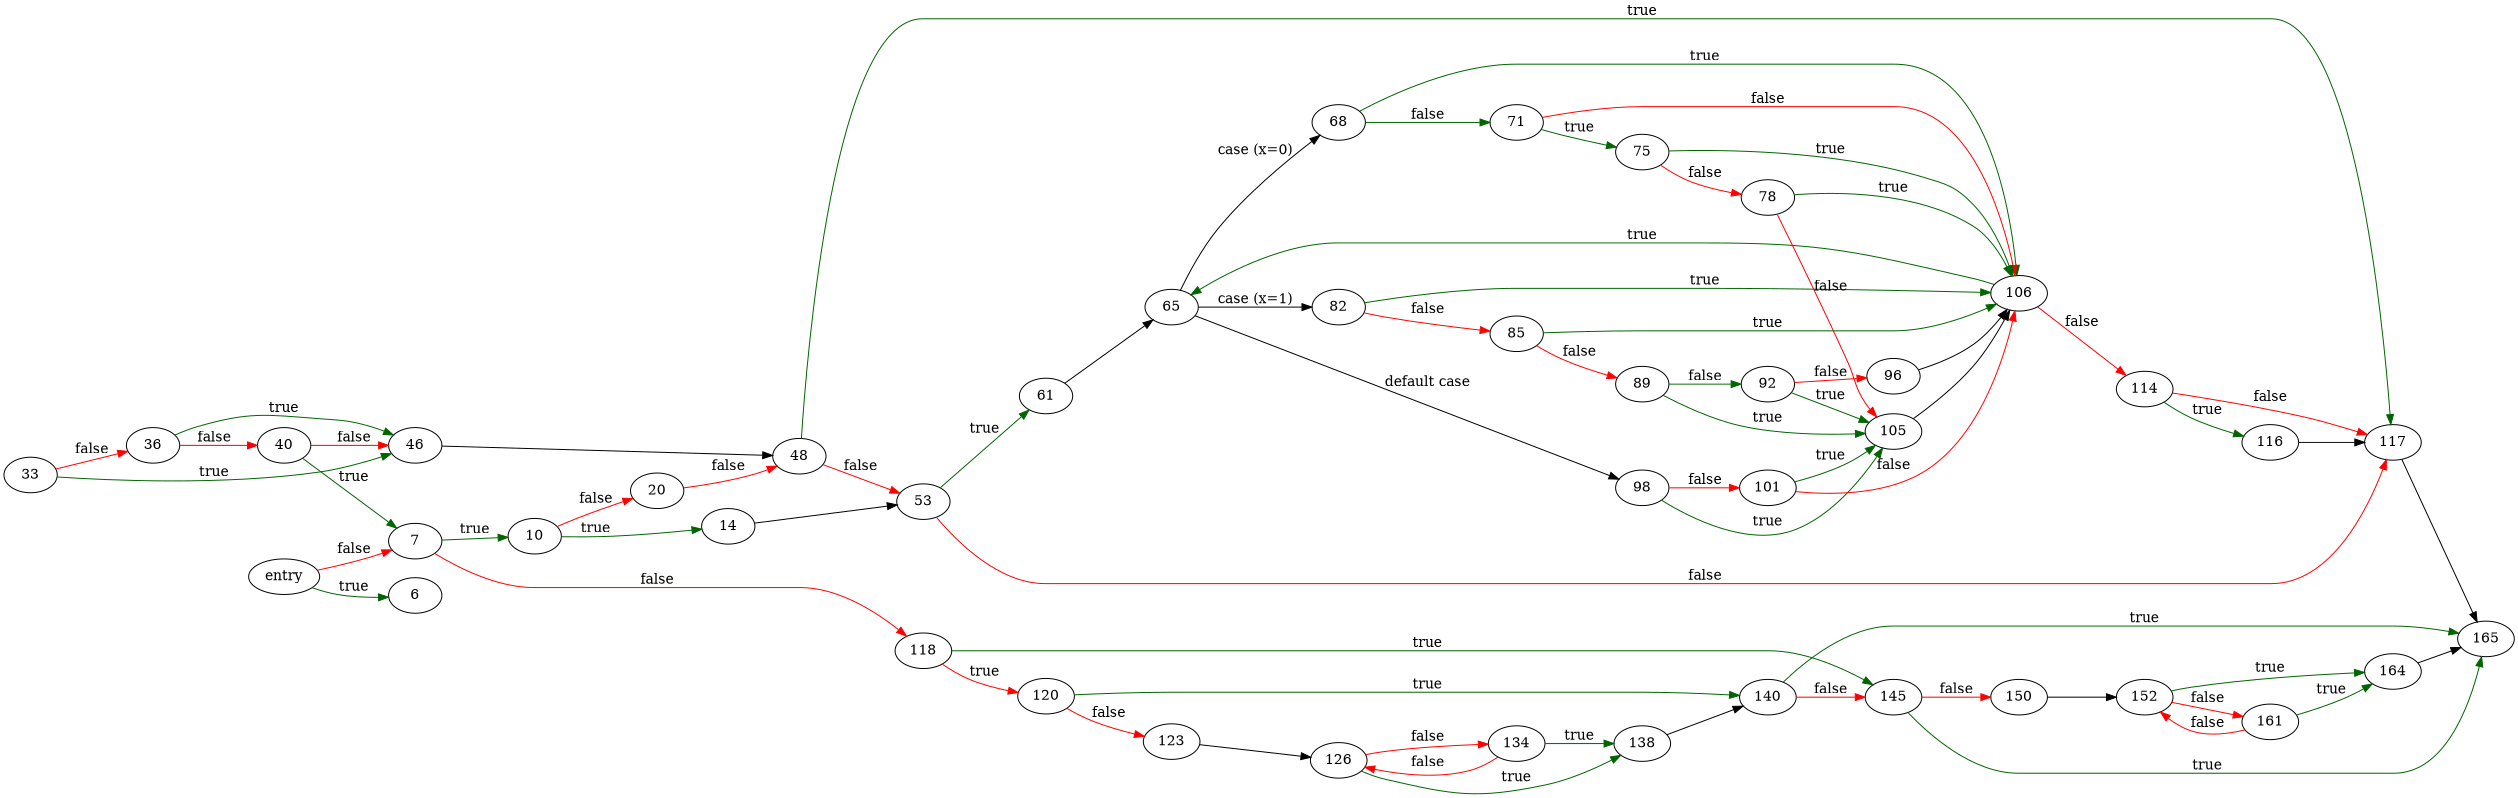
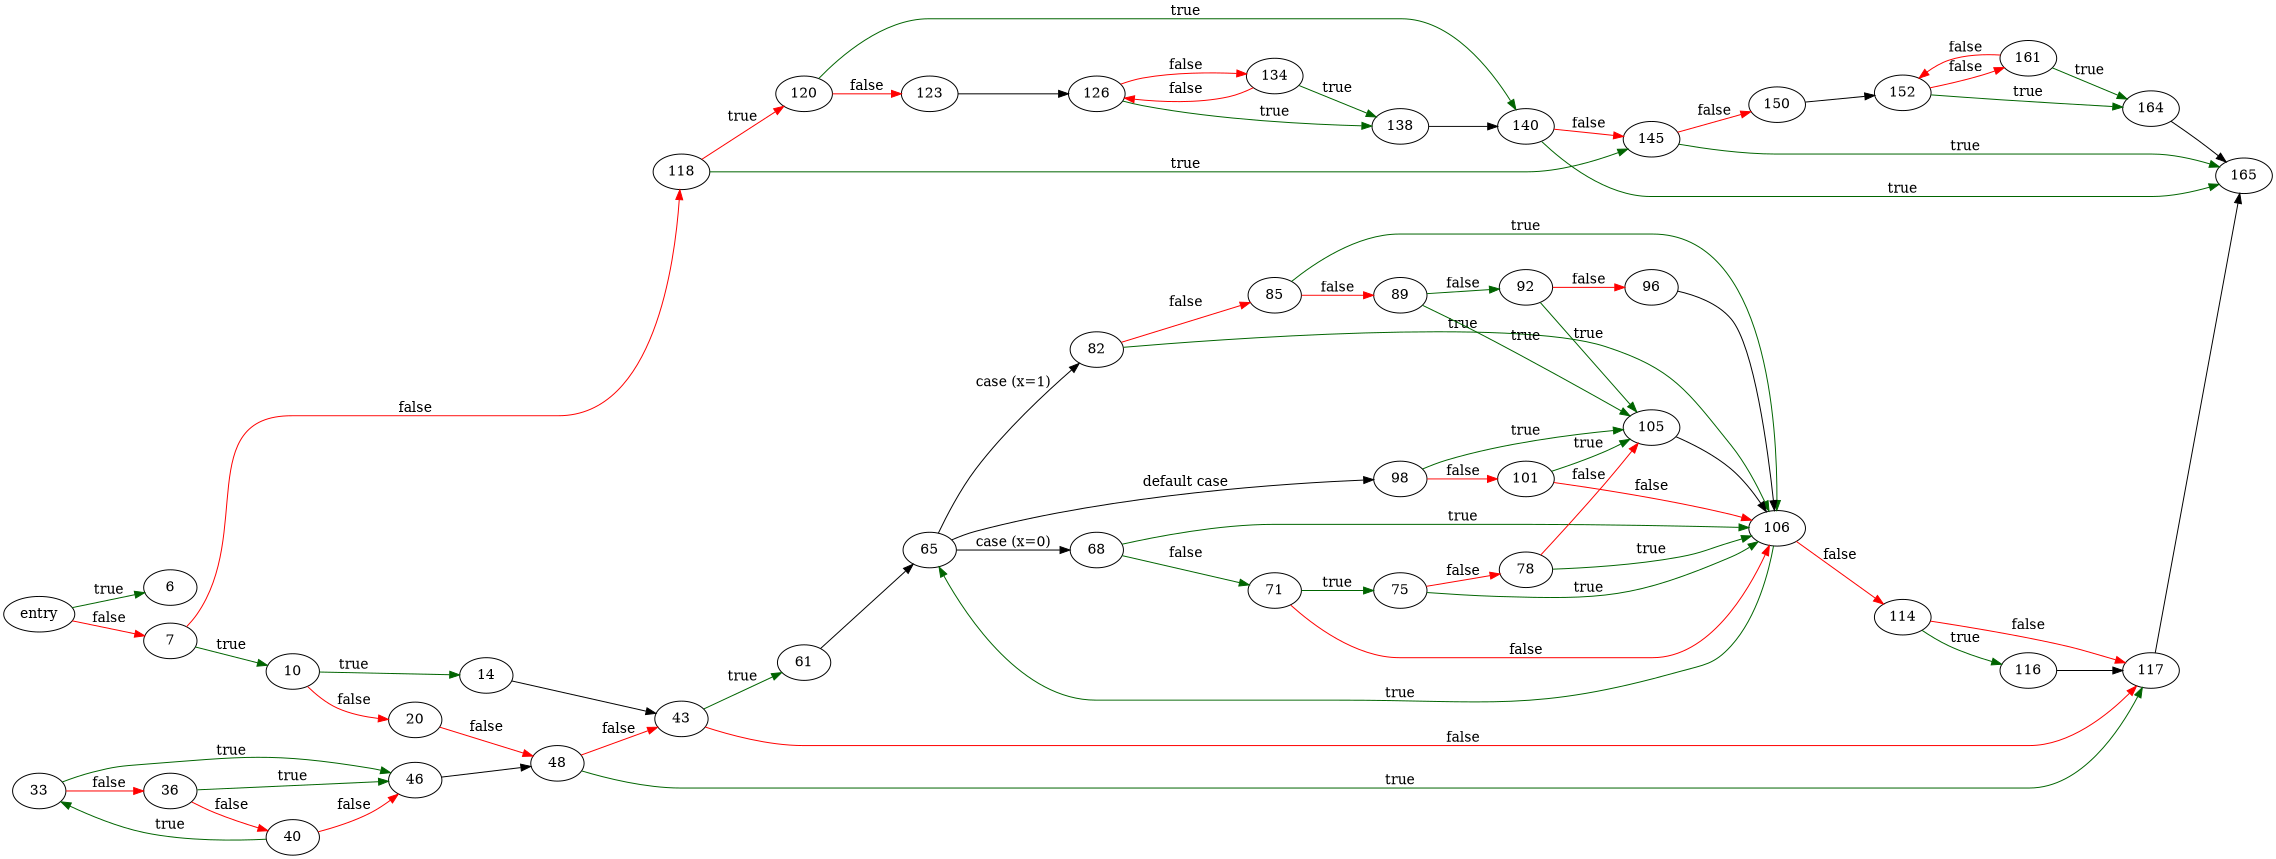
  digraph {
    rankdir=LR
    edge [color=darkgreen]
    n1 [label=entry]
    6
    7
    10
    118
    14
    20
    120
    145
-   53
+   53 [label=43]
    48
    117
    61
    33
    36
    46
    40
    165
    65
    68
    82
    98
    71
    106
    85
    105
    101
    75
    114
    78
    89
    92
    96
    116
    123
    140
    150
    126
    134
    138
    152
    161
    164
    n1 -> 6 [label=true]
    n1 -> 7 [color=red label=false]
    7 -> 10 [label=true]
    7 -> 118 [color=red label=false]
    10 -> 14 [label=true]
    10 -> 20 [color=red label=false]
    118 -> 120 [color=red label=true]
    118 -> 145 [label=true]
    14 -> 53 [color=""]
    20 -> 48 [color=red label=false]
    120 -> 123 [color=red label=false]
    120 -> 140 [label=true]
    145 -> 165 [label=true]
    145 -> 150 [color=red label=false]
    53 -> 117 [color=red label=false]
    53 -> 61 [label=true]
    48 -> 53 [color=red label=false]
    48 -> 117 [label=true]
    117 -> 165 [color=""]
    61 -> 65 [color=""]
    33 -> 36 [color=red label=false]
    33 -> 46 [label=true]
    36 -> 46 [label=true]
    36 -> 40 [color=red label=false]
    46 -> 48 [color=""]
-   40 -> 7 [label=true]
+   40 -> 33 [label=true]
    40 -> 46 [color=red label=false]
    65 -> 68 [label="case (x=0)" color=""]
    65 -> 82 [label="case (x=1)" color=""]
    65 -> 98 [label="default case" color=""]
    68 -> 71 [label=false]
    68 -> 106 [label=true]
    82 -> 106 [label=true]
    82 -> 85 [color=red label=false]
    98 -> 105 [label=true]
    98 -> 101 [color=red label=false]
    71 -> 106 [color=red label=false]
    71 -> 75 [label=true]
    106 -> 65 [label=true]
    106 -> 114 [color=red label=false]
    85 -> 106 [label=true]
    85 -> 89 [color=red label=false]
    105 -> 106 [color=""]
    101 -> 106 [color=red label=false]
    101 -> 105 [label=true]
    75 -> 106 [label=true]
    75 -> 78 [color=red label=false]
    114 -> 117 [color=red label=false]
    114 -> 116 [label=true]
    78 -> 106 [label=true]
    78 -> 105 [color=red label=false]
    89 -> 105 [label=true]
    89 -> 92 [label=false]
    92 -> 105 [label=true]
    92 -> 96 [color=red label=false]
    96 -> 106 [color=""]
    116 -> 117 [color=""]
    123 -> 126 [color=""]
    140 -> 145 [color=red label=false]
    140 -> 165 [label=true]
    150 -> 152 [color=""]
    126 -> 134 [color=red label=false]
    126 -> 138 [label=true]
    134 -> 126 [color=red label=false]
    134 -> 138 [label=true]
    138 -> 140 [color=""]
    152 -> 161 [color=red label=false]
    152 -> 164 [label=true]
    161 -> 152 [color=red label=false]
    161 -> 164 [label=true]
    164 -> 165 [color=""]
  }
